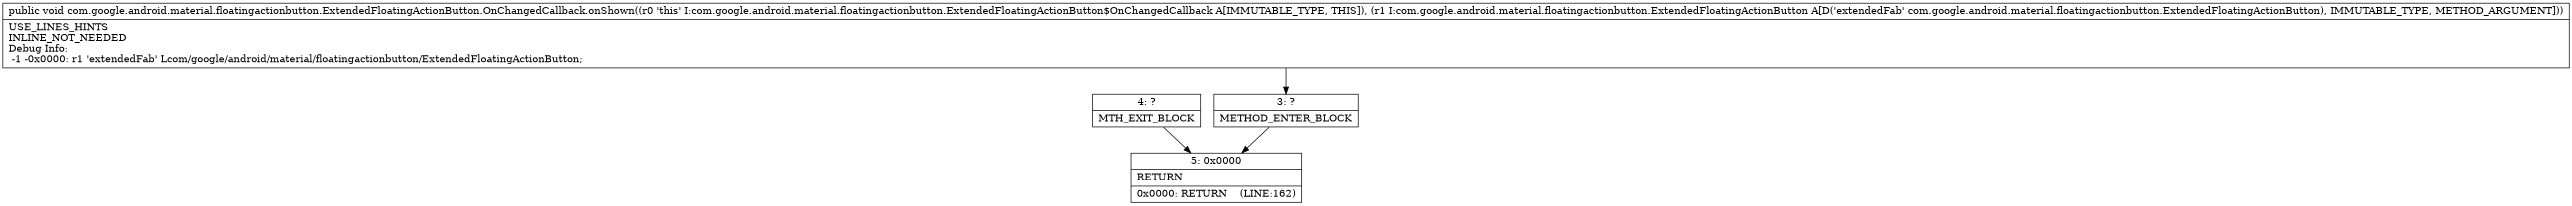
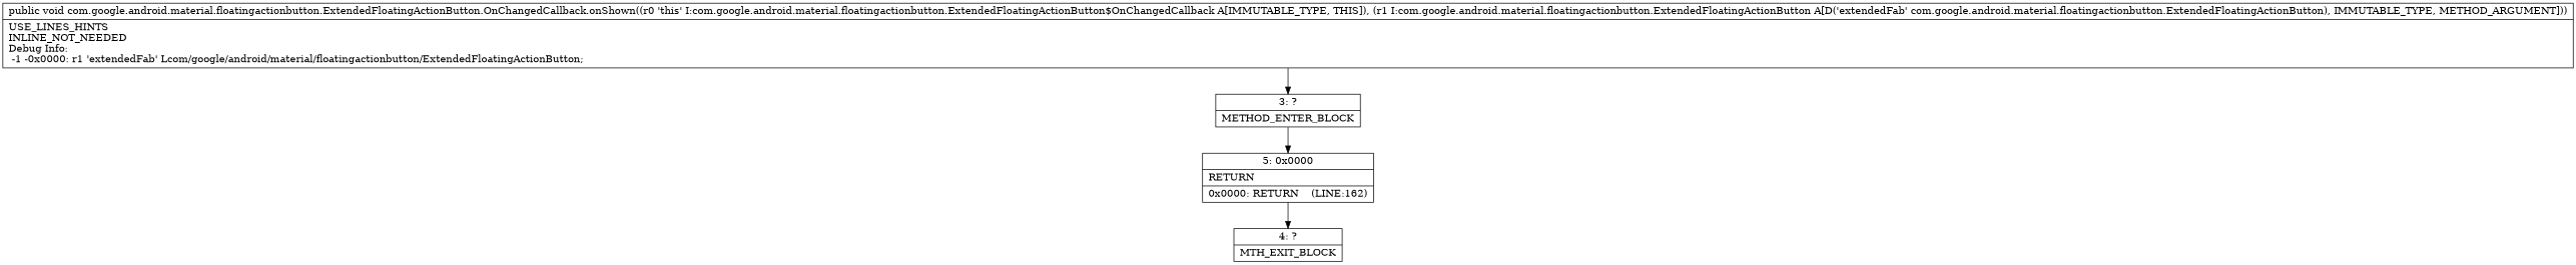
  digraph {
    node [shape=record]
    n1 [label="{3\:\ ?|METHOD_ENTER_BLOCK\l}"]
    n2 [label="{5\:\ 0x0000|RETURN\l|0x0000: RETURN    (LINE:162)\l}"]
    n3 [label="{4\:\ ?|MTH_EXIT_BLOCK\l}"]
    n4 [label="{public void com.google.android.material.floatingactionbutton.ExtendedFloatingActionButton.OnChangedCallback.onShown((r0 'this' I:com.google.android.material.floatingactionbutton.ExtendedFloatingActionButton$OnChangedCallback A[IMMUTABLE_TYPE, THIS]), (r1 I:com.google.android.material.floatingactionbutton.ExtendedFloatingActionButton A[D('extendedFab' com.google.android.material.floatingactionbutton.ExtendedFloatingActionButton), IMMUTABLE_TYPE, METHOD_ARGUMENT]))  | USE_LINES_HINTS\lINLINE_NOT_NEEDED\lDebug Info:\l  \-1 \-0x0000: r1 'extendedFab' Lcom\/google\/android\/material\/floatingactionbutton\/ExtendedFloatingActionButton;\l}"]
    n1 -> n2
-   n3 -> n2
+   n2 -> n3
    n4 -> n1
  }
